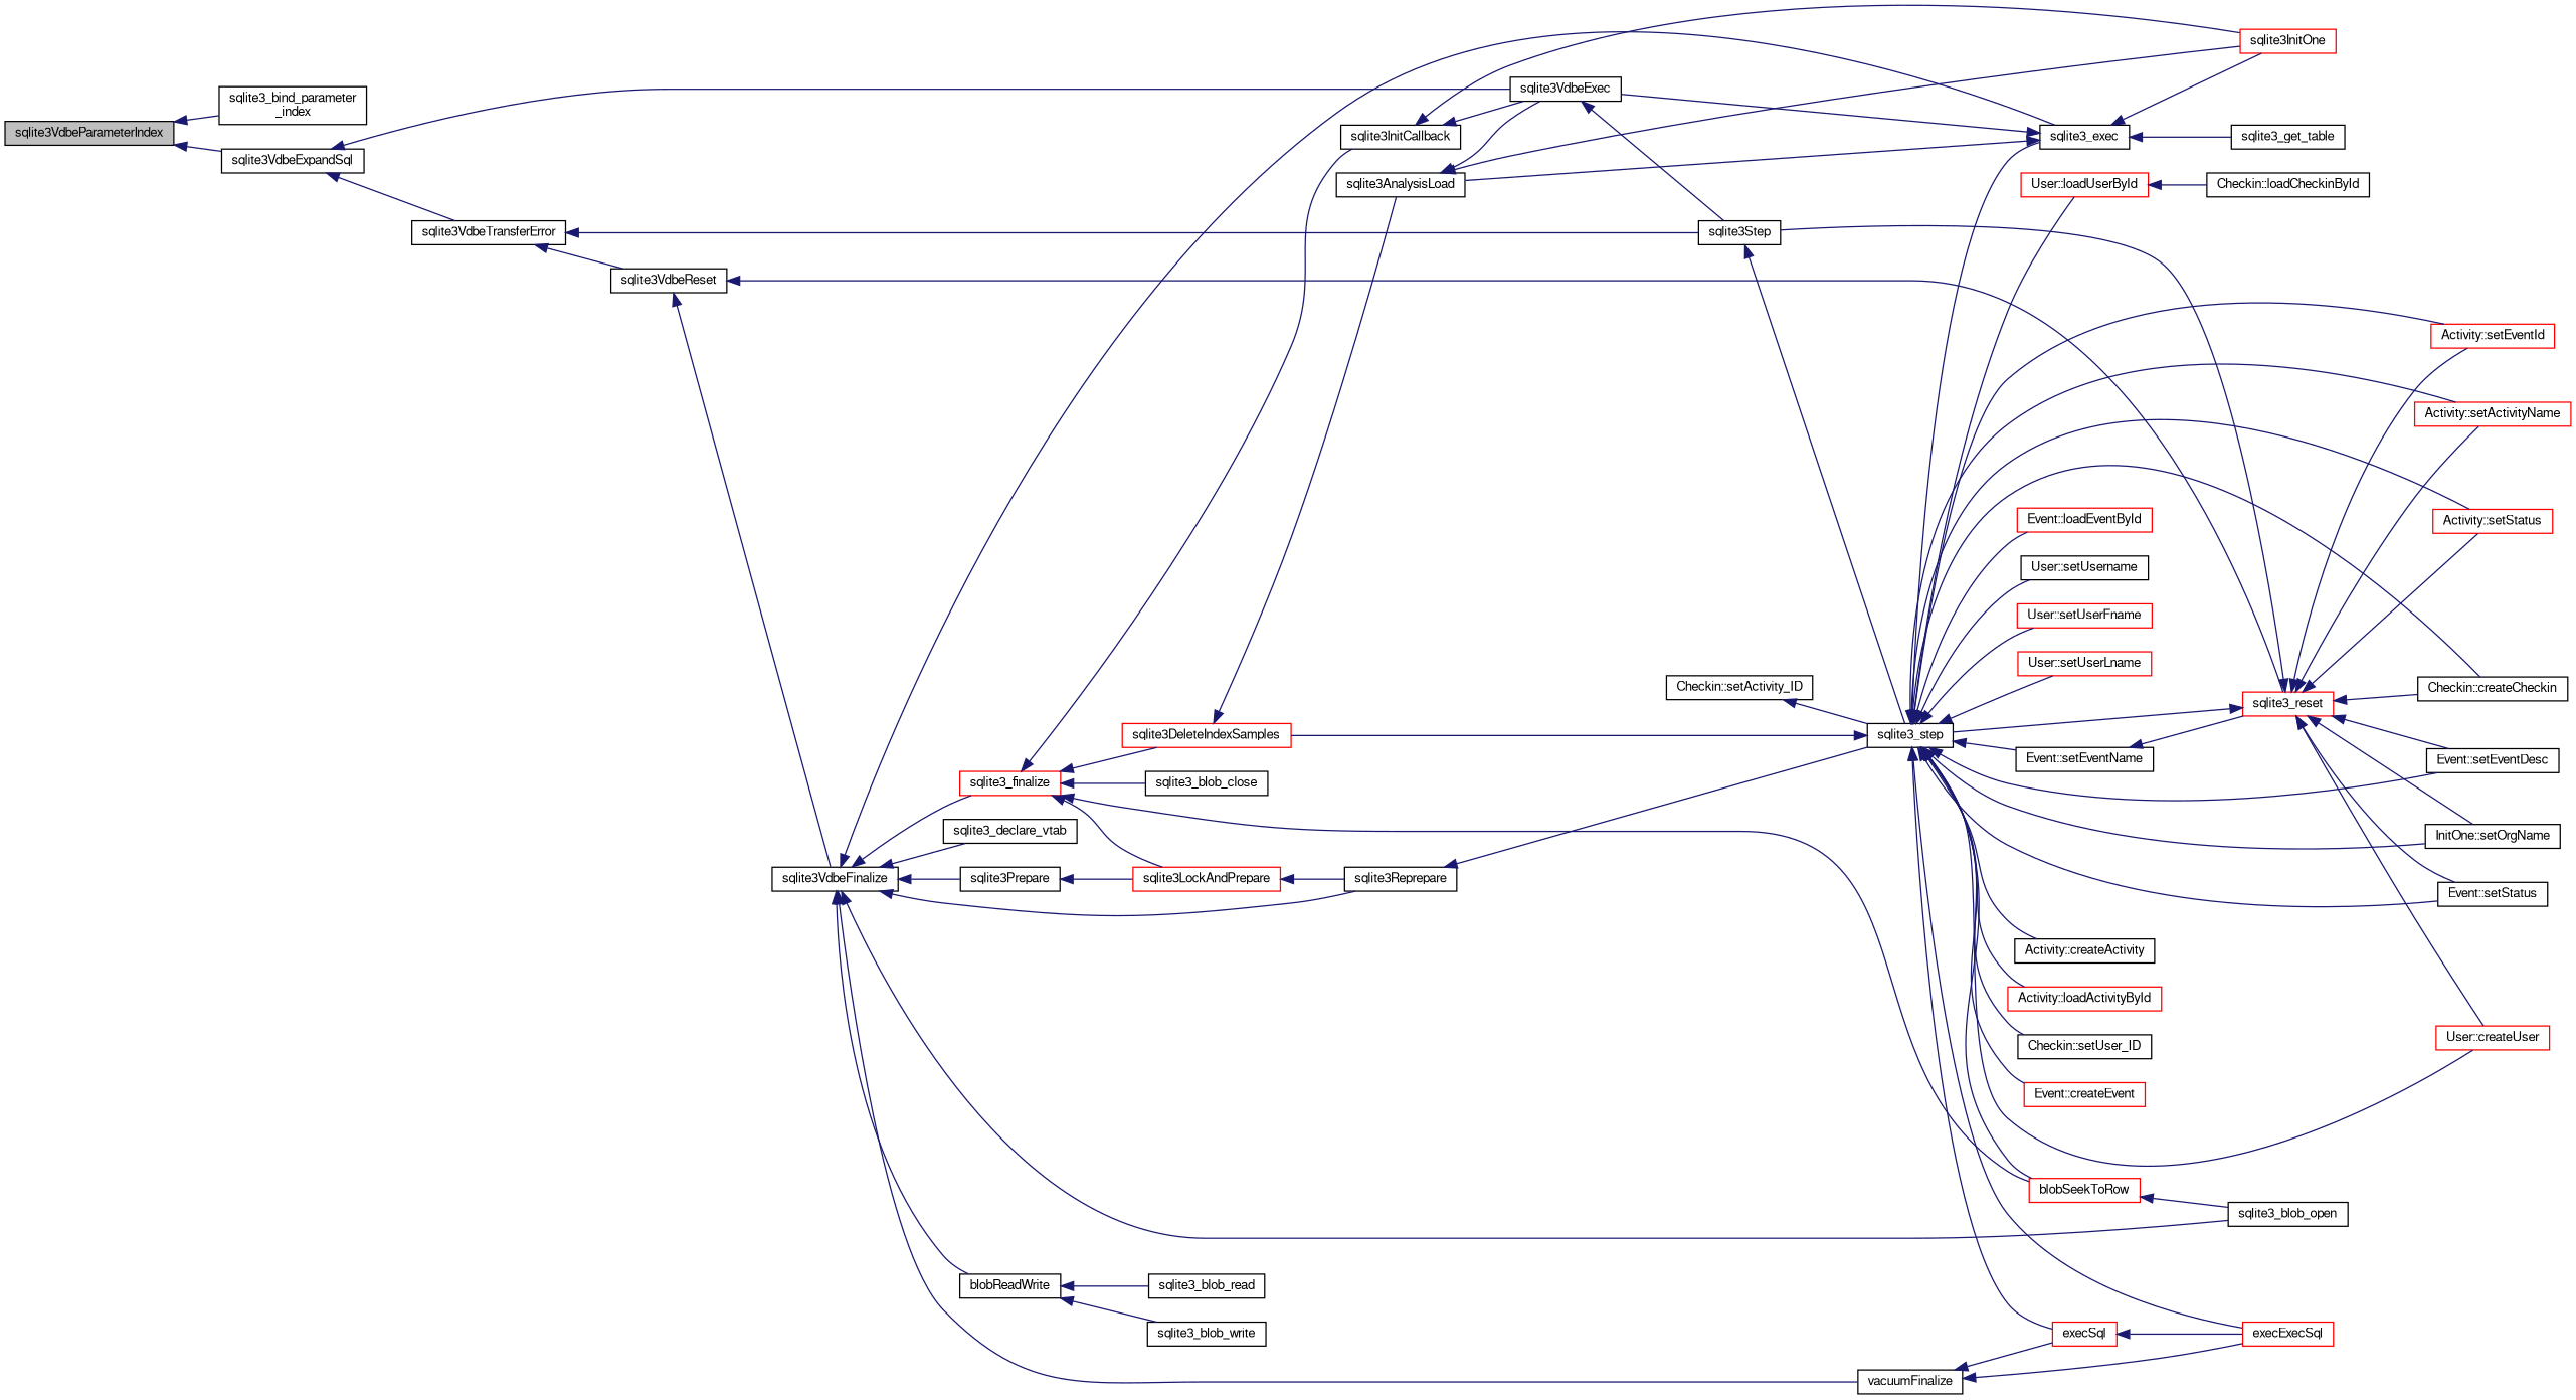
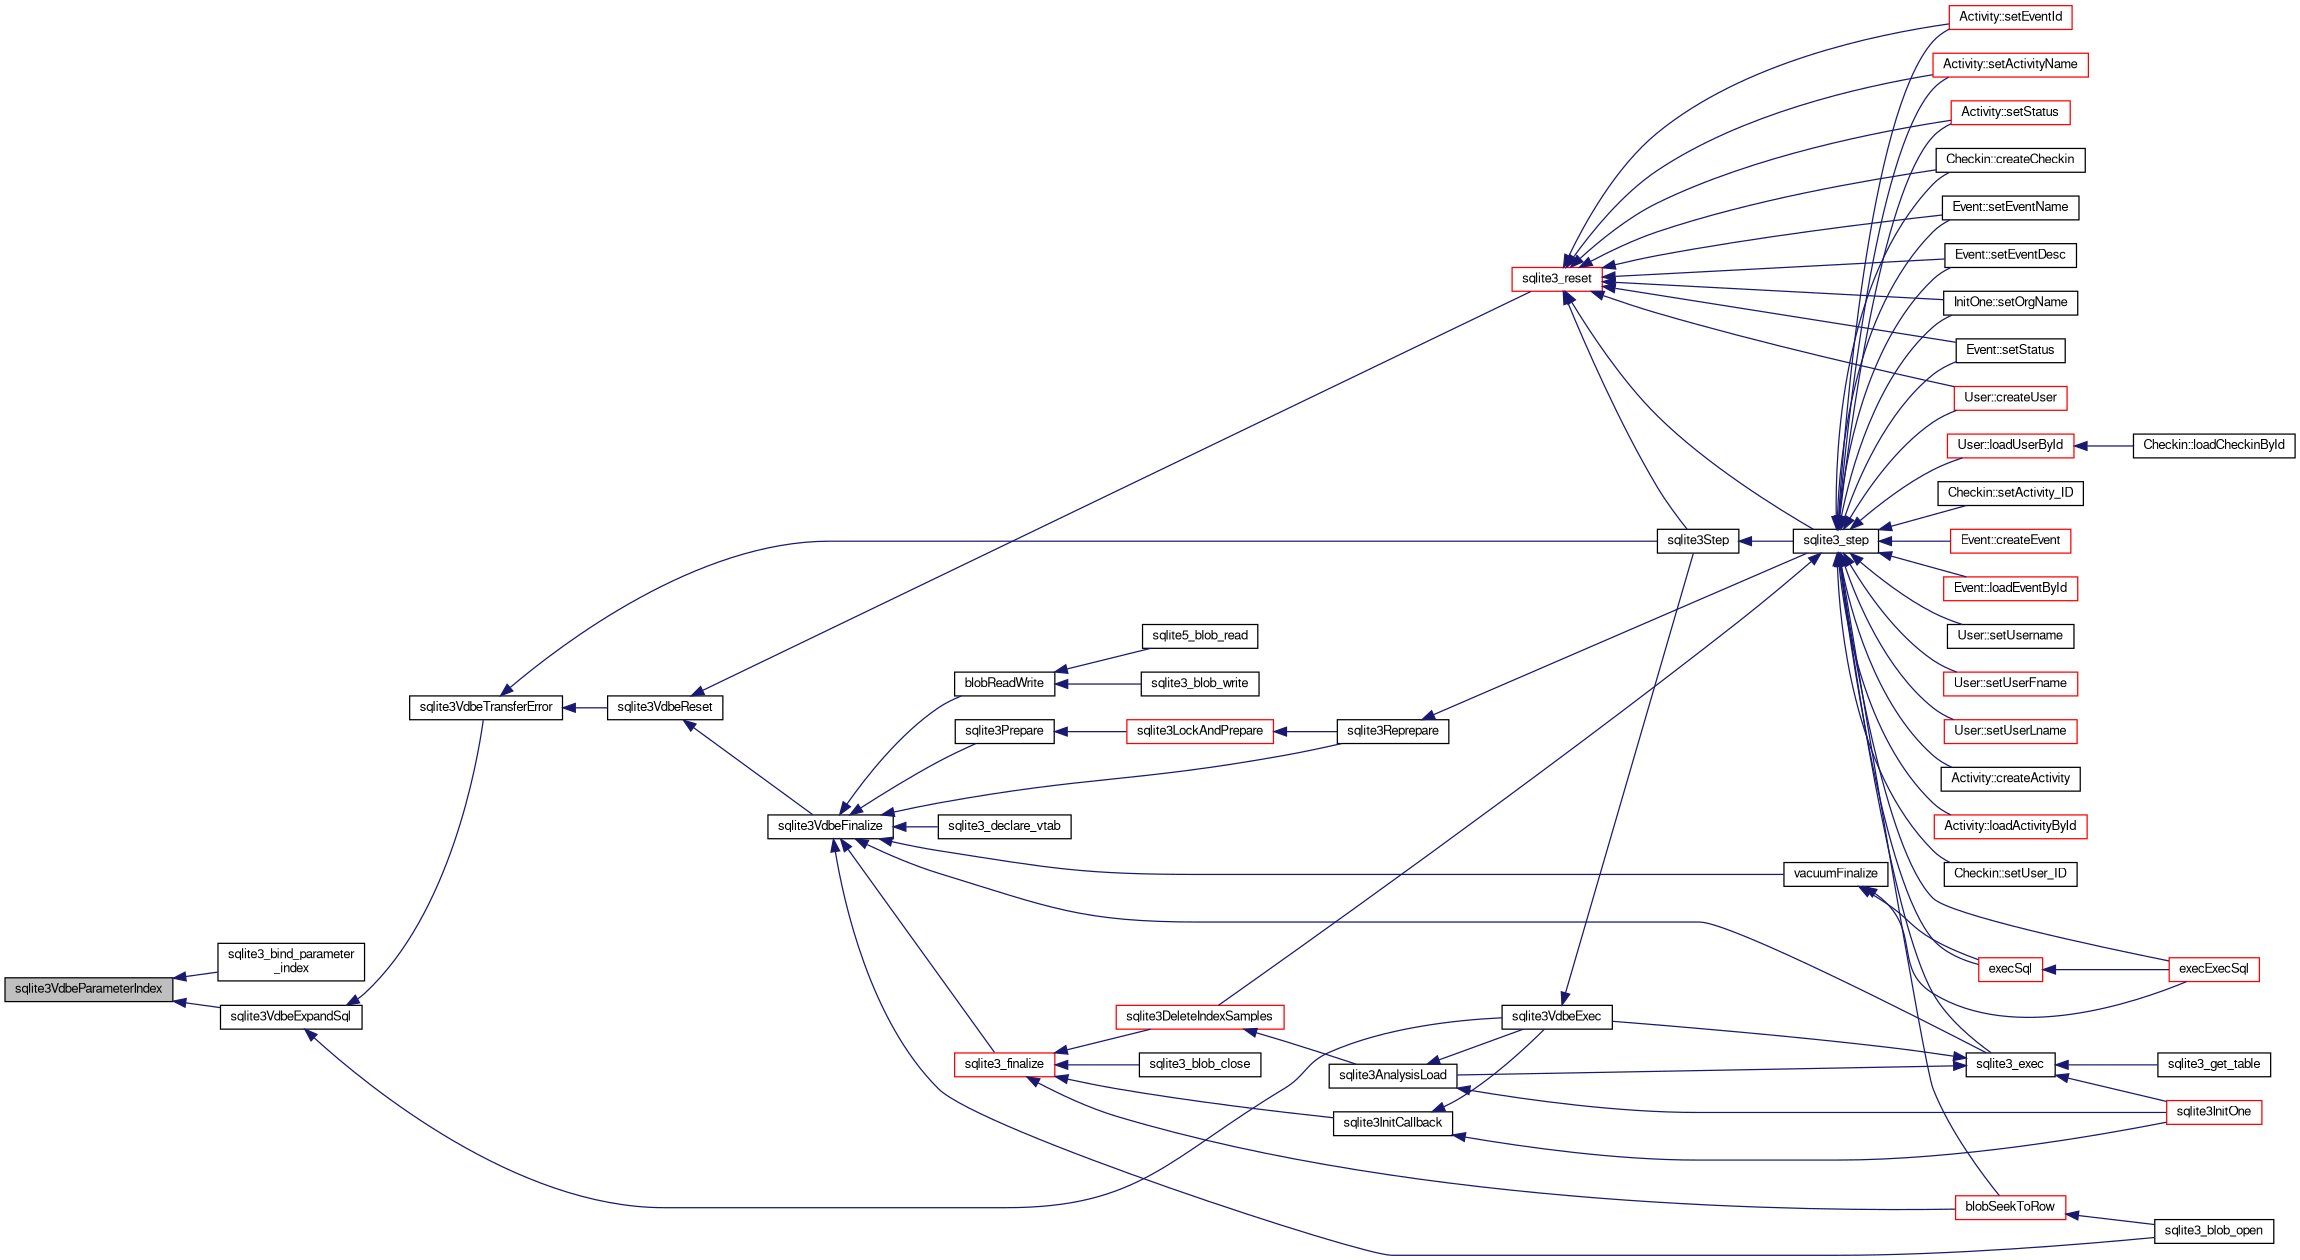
  digraph {
    rankdir=LR
    node [color=black fillcolor=white fontname=FreeSans fontsize=10 shape=record style=filled]
    edge [color=midnightblue dir=back fontname=FreeSans fontsize=10 labelfontname=FreeSans labelfontsize=10 style=solid]
    n1 [fillcolor=grey75 fontcolor=black height=0.2 label=sqlite3VdbeParameterIndex width=0.4]
    n2 [height=0.2 label="sqlite3_bind_parameter\l_index" width=0.4]
    n3 [height=0.2 label=sqlite3VdbeExpandSql width=0.4]
    n4 [height=0.2 label=sqlite3VdbeTransferError width=0.4]
    n5 [height=0.2 label=sqlite3VdbeExec width=0.4]
    n6 [height=0.2 label=sqlite3VdbeReset width=0.4]
    n7 [height=0.2 label=sqlite3Step width=0.4]
    n8 [height=0.2 label=sqlite3VdbeFinalize width=0.4]
    n9 [color=red height=0.2 label=sqlite3_reset width=0.4]
    n10 [height=0.2 label=sqlite3_step width=0.4]
    n11 [color=red height=0.2 label=sqlite3_finalize width=0.4]
    n12 [height=0.2 label=sqlite3_blob_open width=0.4]
    n13 [height=0.2 label=sqlite3_exec width=0.4]
    n14 [height=0.2 label=sqlite3Reprepare width=0.4]
    n15 [height=0.2 label=blobReadWrite width=0.4]
    n16 [height=0.2 label=sqlite3Prepare width=0.4]
    n17 [height=0.2 label=vacuumFinalize width=0.4]
    n18 [height=0.2 label=sqlite3_declare_vtab width=0.4]
    n19 [color=red height=0.2 label="Activity::setEventId" width=0.4]
    n20 [color=red height=0.2 label="Activity::setActivityName" width=0.4]
    n21 [color=red height=0.2 label="Activity::setStatus" width=0.4]
    n22 [height=0.2 label="Checkin::createCheckin" width=0.4]
    n23 [height=0.2 label="Event::setEventName" width=0.4]
    n24 [height=0.2 label="Event::setEventDesc" width=0.4]
    n25 [height=0.2 label="InitOne::setOrgName" width=0.4]
    n26 [height=0.2 label="Event::setStatus" width=0.4]
    n27 [color=red height=0.2 label="User::createUser" width=0.4]
    n28 [color=red height=0.2 label=blobSeekToRow width=0.4]
    n29 [height=0.2 label=sqlite3_blob_close width=0.4]
    n30 [color=red height=0.2 label=sqlite3DeleteIndexSamples width=0.4]
    n31 [height=0.2 label=sqlite3InitCallback width=0.4]
    n32 [color=red height=0.2 label=sqlite3LockAndPrepare width=0.4]
    n33 [height=0.2 label=sqlite3AnalysisLoad width=0.4]
    n34 [color=red height=0.2 label=sqlite3InitOne width=0.4]
    n35 [height=0.2 label=sqlite3_get_table width=0.4]
-   n36 [height=0.2 label=sqlite3_blob_read width=0.4]
+   n36 [height=0.2 label=sqlite5_blob_read width=0.4]
    n37 [height=0.2 label=sqlite3_blob_write width=0.4]
    n38 [color=red height=0.2 label=execSql width=0.4]
    n39 [color=red height=0.2 label=execExecSql width=0.4]
    n40 [height=0.2 label="Activity::createActivity" width=0.4]
    n41 [color=red height=0.2 label="Activity::loadActivityById" width=0.4]
    n42 [height=0.2 label="Checkin::setUser_ID" width=0.4]
    n43 [height=0.2 label="Checkin::setActivity_ID" width=0.4]
    n44 [color=red height=0.2 label="Event::createEvent" width=0.4]
    n45 [color=red height=0.2 label="Event::loadEventById" width=0.4]
    n46 [color=red height=0.2 label="User::loadUserById" width=0.4]
    n47 [height=0.2 label="User::setUsername" width=0.4]
    n48 [color=red height=0.2 label="User::setUserFname" width=0.4]
    n49 [color=red height=0.2 label="User::setUserLname" width=0.4]
    n50 [height=0.2 label="Checkin::loadCheckinById" width=0.4]
    n1 -> n2
    n1 -> n3
    n3 -> n4
    n3 -> n5
    n4 -> n6
    n4 -> n7
    n5 -> n7
    n6 -> n8
    n6 -> n9
    n7 -> n10
    n8 -> n11
    n8 -> n12
    n8 -> n13
    n8 -> n14
    n8 -> n15
    n8 -> n16
    n8 -> n17
    n8 -> n18
    n9 -> n7
    n9 -> n10
    n9 -> n19
    n9 -> n20
    n9 -> n21
    n9 -> n22
-   n23 -> n9
+   n9 -> n23
    n9 -> n24
    n9 -> n25
    n9 -> n26
    n9 -> n27
    n10 -> n13
    n10 -> n19
    n10 -> n20
    n10 -> n21
    n10 -> n22
    n10 -> n23
    n10 -> n24
    n10 -> n25
    n10 -> n26
    n10 -> n27
    n10 -> n28
    n10 -> n30
    n10 -> n38
    n10 -> n39
    n10 -> n40
    n10 -> n41
    n10 -> n42
-   n43 -> n10
+   n10 -> n43
    n10 -> n44
    n10 -> n45
    n10 -> n46
    n10 -> n47
    n10 -> n48
    n10 -> n49
    n11 -> n28
    n11 -> n29
    n11 -> n30
    n11 -> n31
-   n11 -> n32
    n13 -> n5
    n13 -> n33
    n13 -> n34
    n13 -> n35
    n14 -> n10
    n15 -> n36
    n15 -> n37
    n16 -> n32
    n17 -> n38
    n17 -> n39
    n28 -> n12
    n30 -> n33
    n31 -> n5
    n31 -> n34
    n32 -> n14
    n33 -> n5
    n33 -> n34
    n38 -> n39
    n46 -> n50
  }
